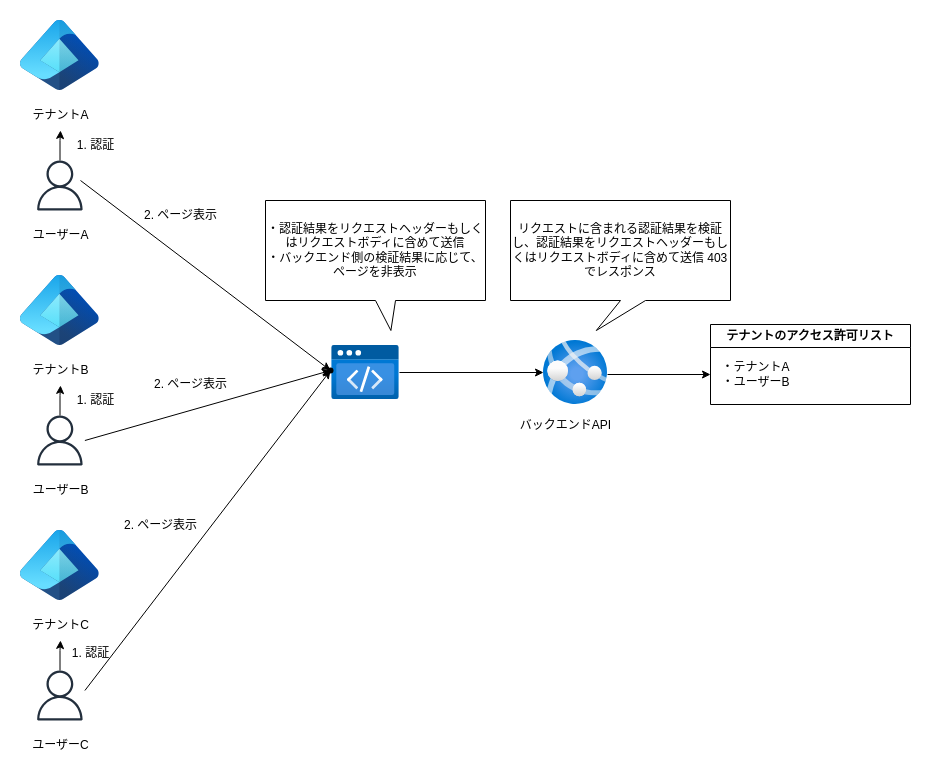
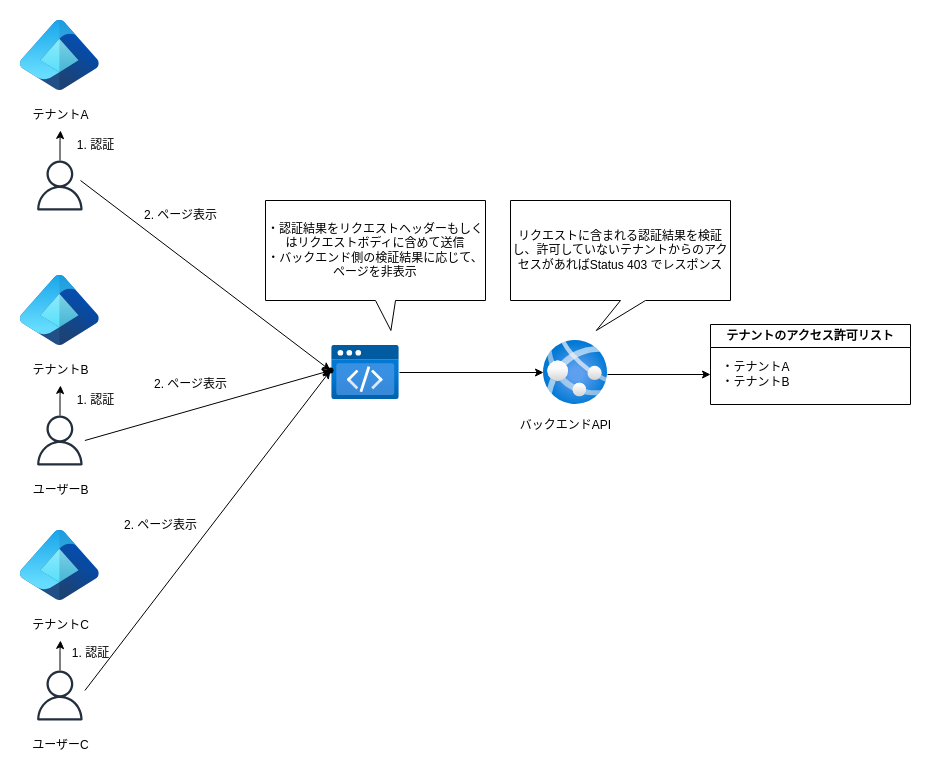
  <mxCell id="0" />
  <mxCell id="1" parent="0" />
  <mxCell id="2" value="" style="edgeStyle=orthogonalEdgeStyle;rounded=0;orthogonalLoop=1;jettySize=auto;html=1;" edge="1" parent="1" source="3" target="4"><mxGeometry relative="1" as="geometry" /></mxCell>
  <mxCell id="3" value="" style="image;aspect=fixed;html=1;points=[];align=center;fontSize=12;image=img/lib/azure2/preview/Static_Apps.svg;" parent="1" vertex="1"><mxGeometry x="331" y="345" width="68" height="54" as="geometry" /></mxCell>
  <mxCell id="4" value="" style="image;aspect=fixed;html=1;points=[];align=center;fontSize=12;image=img/lib/azure2/app_services/App_Services.svg;" parent="1" vertex="1"><mxGeometry x="543" y="340" width="64" height="64" as="geometry" /></mxCell>
  <mxCell id="5" value="" style="group" vertex="1" connectable="0" parent="1"><mxGeometry x="20" y="20" width="105" height="230" as="geometry" /></mxCell>
  <mxCell id="6" value="" style="group" vertex="1" connectable="0" parent="5"><mxGeometry width="80" height="110" as="geometry" /></mxCell>
  <mxCell id="7" value="" style="image;aspect=fixed;html=1;points=[];align=center;fontSize=12;image=img/lib/azure2/other/Entra_Identity.svg;" parent="6" vertex="1"><mxGeometry width="78.76" height="70" as="geometry" /></mxCell>
  <mxCell id="8" value="テナントA" style="text;html=1;align=center;verticalAlign=middle;resizable=0;points=[];autosize=1;strokeColor=none;fillColor=none;" vertex="1" parent="6"><mxGeometry y="80" width="80" height="30" as="geometry" /></mxCell>
  <mxCell id="9" value="" style="group" vertex="1" connectable="0" parent="5"><mxGeometry y="140" width="80" height="90" as="geometry" /></mxCell>
  <mxCell id="10" value="" style="sketch=0;outlineConnect=0;fontColor=#232F3E;gradientColor=none;fillColor=#232F3D;strokeColor=none;dashed=0;verticalLabelPosition=bottom;verticalAlign=top;align=center;html=1;fontSize=12;fontStyle=0;aspect=fixed;pointerEvents=1;shape=mxgraph.aws4.user;" parent="9" vertex="1"><mxGeometry x="14.38" width="50" height="50" as="geometry" /></mxCell>
- <mxCell id="11" value="ユーザーA" style="text;html=1;align=center;verticalAlign=middle;resizable=0;points=[];autosize=1;strokeColor=none;fillColor=none;" vertex="1" parent="9"><mxGeometry y="60" width="80" height="30" as="geometry" /></mxCell>
  <mxCell id="12" value="" style="endArrow=classic;html=1;rounded=0;entryX=0.325;entryY=0.533;entryDx=0;entryDy=0;entryPerimeter=0;" edge="1" parent="9" target="37"><mxGeometry width="50" height="50" relative="1" as="geometry"><mxPoint x="60" y="20" as="sourcePoint" /><mxPoint x="110" y="-30" as="targetPoint" /></mxGeometry></mxCell>
  <mxCell id="13" value="" style="edgeStyle=orthogonalEdgeStyle;rounded=0;orthogonalLoop=1;jettySize=auto;html=1;" edge="1" parent="5" source="10" target="8"><mxGeometry relative="1" as="geometry" /></mxCell>
  <mxCell id="14" value="1. 認証" style="text;html=1;align=center;verticalAlign=middle;resizable=0;points=[];autosize=1;strokeColor=none;fillColor=none;" vertex="1" parent="5"><mxGeometry x="45" y="110" width="60" height="30" as="geometry" /></mxCell>
  <mxCell id="15" value="バックエンドAPI" style="text;html=1;align=center;verticalAlign=middle;resizable=0;points=[];autosize=1;strokeColor=none;fillColor=none;" vertex="1" parent="1"><mxGeometry x="510" y="410" width="110" height="30" as="geometry" /></mxCell>
  <mxCell id="16" value="" style="group" vertex="1" connectable="0" parent="1"><mxGeometry x="20" y="275" width="105" height="230" as="geometry" /></mxCell>
  <mxCell id="17" value="" style="group" vertex="1" connectable="0" parent="16"><mxGeometry width="80" height="110" as="geometry" /></mxCell>
  <mxCell id="18" value="" style="image;aspect=fixed;html=1;points=[];align=center;fontSize=12;image=img/lib/azure2/other/Entra_Identity.svg;" vertex="1" parent="17"><mxGeometry width="78.76" height="70" as="geometry" /></mxCell>
  <mxCell id="19" value="テナントB" style="text;html=1;align=center;verticalAlign=middle;resizable=0;points=[];autosize=1;strokeColor=none;fillColor=none;" vertex="1" parent="17"><mxGeometry y="80" width="80" height="30" as="geometry" /></mxCell>
  <mxCell id="20" value="" style="group" vertex="1" connectable="0" parent="16"><mxGeometry y="140" width="80" height="90" as="geometry" /></mxCell>
  <mxCell id="21" value="" style="sketch=0;outlineConnect=0;fontColor=#232F3E;gradientColor=none;fillColor=#232F3D;strokeColor=none;dashed=0;verticalLabelPosition=bottom;verticalAlign=top;align=center;html=1;fontSize=12;fontStyle=0;aspect=fixed;pointerEvents=1;shape=mxgraph.aws4.user;" vertex="1" parent="20"><mxGeometry x="14.38" width="50" height="50" as="geometry" /></mxCell>
  <mxCell id="22" value="ユーザーB" style="text;html=1;align=center;verticalAlign=middle;resizable=0;points=[];autosize=1;strokeColor=none;fillColor=none;" vertex="1" parent="20"><mxGeometry y="60" width="80" height="30" as="geometry" /></mxCell>
  <mxCell id="23" value="" style="endArrow=classic;html=1;rounded=0;entryX=0.658;entryY=0.567;entryDx=0;entryDy=0;entryPerimeter=0;" edge="1" parent="20" target="37"><mxGeometry width="50" height="50" relative="1" as="geometry"><mxPoint x="64.38" y="25" as="sourcePoint" /><mxPoint x="114.38" y="-25" as="targetPoint" /></mxGeometry></mxCell>
  <mxCell id="24" value="" style="edgeStyle=orthogonalEdgeStyle;rounded=0;orthogonalLoop=1;jettySize=auto;html=1;" edge="1" parent="16" source="21" target="19"><mxGeometry relative="1" as="geometry" /></mxCell>
  <mxCell id="25" value="1. 認証" style="text;html=1;align=center;verticalAlign=middle;resizable=0;points=[];autosize=1;strokeColor=none;fillColor=none;" vertex="1" parent="16"><mxGeometry x="45" y="110" width="60" height="30" as="geometry" /></mxCell>
  <mxCell id="26" value="" style="group" vertex="1" connectable="0" parent="1"><mxGeometry x="20" y="530" width="80" height="230" as="geometry" /></mxCell>
  <mxCell id="27" value="" style="group" vertex="1" connectable="0" parent="26"><mxGeometry width="80" height="110" as="geometry" /></mxCell>
  <mxCell id="28" value="" style="image;aspect=fixed;html=1;points=[];align=center;fontSize=12;image=img/lib/azure2/other/Entra_Identity.svg;" vertex="1" parent="27"><mxGeometry width="78.76" height="70" as="geometry" /></mxCell>
  <mxCell id="29" value="テナントC" style="text;html=1;align=center;verticalAlign=middle;resizable=0;points=[];autosize=1;strokeColor=none;fillColor=none;" vertex="1" parent="27"><mxGeometry y="80" width="80" height="30" as="geometry" /></mxCell>
  <mxCell id="30" value="" style="group" vertex="1" connectable="0" parent="26"><mxGeometry y="140" width="80" height="90" as="geometry" /></mxCell>
  <mxCell id="31" value="" style="sketch=0;outlineConnect=0;fontColor=#232F3E;gradientColor=none;fillColor=#232F3D;strokeColor=none;dashed=0;verticalLabelPosition=bottom;verticalAlign=top;align=center;html=1;fontSize=12;fontStyle=0;aspect=fixed;pointerEvents=1;shape=mxgraph.aws4.user;" vertex="1" parent="30"><mxGeometry x="14.38" width="50" height="50" as="geometry" /></mxCell>
  <mxCell id="32" value="ユーザーC" style="text;html=1;align=center;verticalAlign=middle;resizable=0;points=[];autosize=1;strokeColor=none;fillColor=none;" vertex="1" parent="30"><mxGeometry y="60" width="80" height="30" as="geometry" /></mxCell>
  <mxCell id="33" value="" style="endArrow=classic;html=1;rounded=0;entryX=-0.208;entryY=0.5;entryDx=0;entryDy=0;entryPerimeter=0;" edge="1" parent="30" target="37"><mxGeometry width="50" height="50" relative="1" as="geometry"><mxPoint x="64.38" y="20" as="sourcePoint" /><mxPoint x="114.38" y="-30" as="targetPoint" /></mxGeometry></mxCell>
  <mxCell id="34" value="" style="edgeStyle=orthogonalEdgeStyle;rounded=0;orthogonalLoop=1;jettySize=auto;html=1;" edge="1" parent="26" source="31" target="29"><mxGeometry relative="1" as="geometry" /></mxCell>
- <mxCell id="35" value="リクエストに含まれる認証結果を検証し、認証結果をリクエストヘッダーもしくはリクエストボディに含めて送信 403 でレスポンス" style="shape=callout;whiteSpace=wrap;html=1;perimeter=calloutPerimeter;position2=0.39;base=25;" vertex="1" parent="1"><mxGeometry x="510" y="200" width="220" height="130" as="geometry" /></mxCell>
+ <mxCell id="35" value="リクエストに含まれる認証結果を検証し、許可していないテナントからのアクセスがあればStatus 403 でレスポンス" style="shape=callout;whiteSpace=wrap;html=1;perimeter=calloutPerimeter;position2=0.39;base=25;" vertex="1" parent="1"><mxGeometry x="510" y="200" width="220" height="130" as="geometry" /></mxCell>
  <mxCell id="36" value="・認証結果をリクエストヘッダーもしくはリクエストボディに含めて送信&lt;div&gt;・バックエンド側の検証結果に応じて、ページを非表示&lt;/div&gt;" style="shape=callout;whiteSpace=wrap;html=1;perimeter=calloutPerimeter;position2=0.57;" vertex="1" parent="1"><mxGeometry x="265" y="200" width="220" height="130" as="geometry" /></mxCell>
  <mxCell id="37" value="" style="shape=waypoint;sketch=0;size=6;pointerEvents=1;points=[];fillColor=default;resizable=0;rotatable=0;perimeter=centerPerimeter;snapToPoint=1;verticalAlign=top;labelBackgroundColor=default;" vertex="1" parent="1"><mxGeometry x="320" y="360" width="20" height="20" as="geometry" /></mxCell>
  <mxCell id="38" value="1. 認証" style="text;html=1;align=center;verticalAlign=middle;resizable=0;points=[];autosize=1;strokeColor=none;fillColor=none;" vertex="1" parent="1"><mxGeometry x="60" y="638" width="60" height="30" as="geometry" /></mxCell>
  <mxCell id="39" value="2. ページ表示" style="text;html=1;align=center;verticalAlign=middle;resizable=0;points=[];autosize=1;strokeColor=none;fillColor=none;" vertex="1" parent="1"><mxGeometry x="140" y="369" width="100" height="30" as="geometry" /></mxCell>
  <mxCell id="40" value="2. ページ表示" style="text;html=1;align=center;verticalAlign=middle;resizable=0;points=[];autosize=1;strokeColor=none;fillColor=none;" vertex="1" parent="1"><mxGeometry x="130" y="200" width="100" height="30" as="geometry" /></mxCell>
  <mxCell id="41" value="2. ページ表示" style="text;html=1;align=center;verticalAlign=middle;resizable=0;points=[];autosize=1;strokeColor=none;fillColor=none;" vertex="1" parent="1"><mxGeometry x="110" y="510" width="100" height="30" as="geometry" /></mxCell>
  <mxCell id="42" value="テナントのアクセス許可リスト" style="swimlane;whiteSpace=wrap;html=1;" vertex="1" parent="1"><mxGeometry x="710" y="324" width="200" height="80" as="geometry"><mxRectangle x="480" y="570" width="210" height="30" as="alternateBounds" /></mxGeometry></mxCell>
- <mxCell id="43" value="・テナントA&lt;div&gt;・ユーザーB&lt;/div&gt;" style="text;html=1;align=center;verticalAlign=middle;resizable=0;points=[];autosize=1;strokeColor=none;fillColor=none;" vertex="1" parent="42"><mxGeometry y="30" width="90" height="40" as="geometry" /></mxCell>
+ <mxCell id="43" value="・テナントA&lt;div&gt;・テナントB&lt;/div&gt;" style="text;html=1;align=center;verticalAlign=middle;resizable=0;points=[];autosize=1;strokeColor=none;fillColor=none;" vertex="1" parent="42"><mxGeometry y="30" width="90" height="40" as="geometry" /></mxCell>
  <mxCell id="44" value="" style="endArrow=classic;html=1;rounded=0;" edge="1" parent="1"><mxGeometry width="50" height="50" relative="1" as="geometry"><mxPoint x="607" y="374" as="sourcePoint" /><mxPoint x="710" y="374" as="targetPoint" /></mxGeometry></mxCell>
